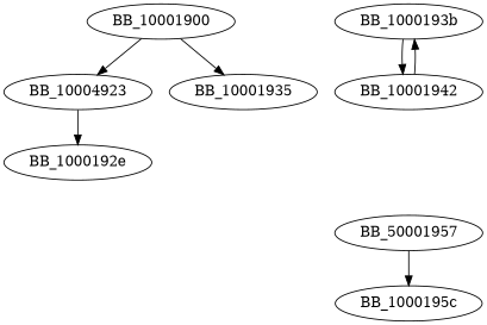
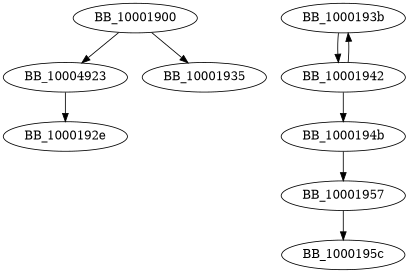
  digraph {
    n1 [label=BB_10004923]
    BB_10001900
    BB_10001935
    BB_1000192e
    BB_1000193b
    BB_10001942
-   BB_10001957 [label=BB_50001957]
+   BB_1000194b
+   BB_10001957
    BB_1000195c
    n1 -> BB_1000192e
    BB_10001900 -> n1
    BB_10001900 -> BB_10001935
    BB_1000193b -> BB_10001942
    BB_10001942 -> BB_1000193b
+   BB_10001942 -> BB_1000194b
+   BB_1000194b -> BB_10001957
    BB_10001957 -> BB_1000195c
  }
